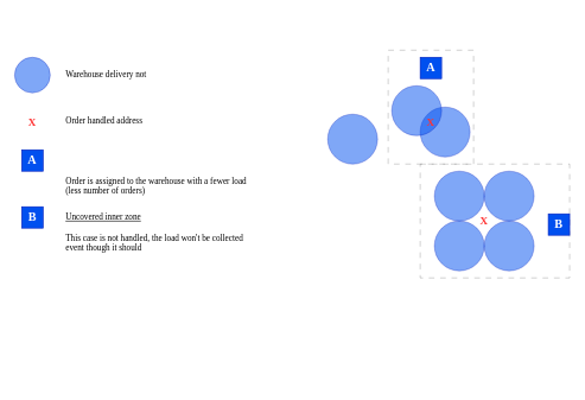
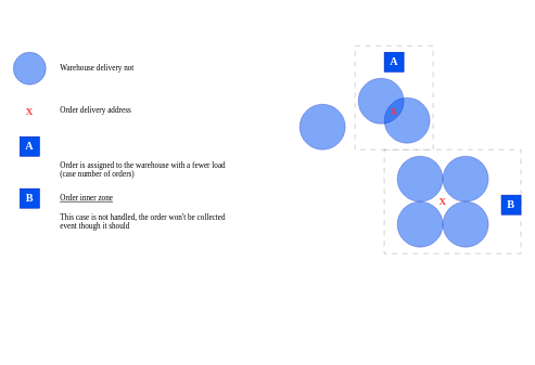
  <mxCell id="0" />
  <mxCell id="1" parent="0" />
  <mxCell id="2" value="" style="shape=image;imageAspect=0;aspect=fixed;verticalLabelPosition=bottom;verticalAlign=top;image=https://www.holidayhomestuscany.com/images/mappa-toscana-citta.jpg;" vertex="1" parent="1"><mxGeometry x="386" width="414" height="520" as="geometry" y="20" /></mxCell>
  <mxCell id="3" value="" style="rounded=0;whiteSpace=wrap;html=1;dashed=1;dashPattern=8 8;opacity=30;" vertex="1" parent="1"><mxGeometry x="590" y="230" width="210" height="160" as="geometry" /></mxCell>
  <mxCell id="4" value="" style="rounded=0;whiteSpace=wrap;html=1;dashed=1;dashPattern=8 8;opacity=30;" vertex="1" parent="1"><mxGeometry x="545" y="70" width="120" height="160" as="geometry" /></mxCell>
  <mxCell id="5" value="" style="ellipse;whiteSpace=wrap;html=1;aspect=fixed;opacity=50;fillColor=#0050ef;strokeColor=#001DBC;fontColor=#ffffff;" vertex="1" parent="1"><mxGeometry x="460" y="160" width="70" height="70" as="geometry" /></mxCell>
  <mxCell id="6" value="" style="ellipse;whiteSpace=wrap;html=1;aspect=fixed;opacity=50;fillColor=#0050ef;strokeColor=#001DBC;fontColor=#ffffff;" vertex="1" parent="1"><mxGeometry x="590" y="150" width="70" height="70" as="geometry" /></mxCell>
  <mxCell id="7" value="" style="ellipse;whiteSpace=wrap;html=1;aspect=fixed;opacity=50;fillColor=#0050ef;strokeColor=#001DBC;fontColor=#ffffff;" vertex="1" parent="1"><mxGeometry x="550" y="120" width="70" height="70" as="geometry" /></mxCell>
  <mxCell id="8" value="" style="ellipse;whiteSpace=wrap;html=1;aspect=fixed;opacity=50;fillColor=#0050ef;strokeColor=#001DBC;fontColor=#ffffff;" vertex="1" parent="1"><mxGeometry x="610" y="240" width="70" height="70" as="geometry" /></mxCell>
  <mxCell id="9" value="" style="ellipse;whiteSpace=wrap;html=1;aspect=fixed;opacity=50;fillColor=#0050ef;strokeColor=#001DBC;fontColor=#ffffff;" vertex="1" parent="1"><mxGeometry x="680" y="240" width="70" height="70" as="geometry" /></mxCell>
  <mxCell id="10" value="" style="ellipse;whiteSpace=wrap;html=1;aspect=fixed;opacity=50;fillColor=#0050ef;strokeColor=#001DBC;fontColor=#ffffff;" vertex="1" parent="1"><mxGeometry x="610" y="310" width="70" height="70" as="geometry" /></mxCell>
  <mxCell id="11" value="" style="ellipse;whiteSpace=wrap;html=1;aspect=fixed;opacity=50;fillColor=#0050ef;strokeColor=#001DBC;fontColor=#ffffff;" vertex="1" parent="1"><mxGeometry x="680" y="310" width="70" height="70" as="geometry" /></mxCell>
  <mxCell id="12" value="" style="ellipse;whiteSpace=wrap;html=1;aspect=fixed;opacity=50;fillColor=#0050ef;strokeColor=#001DBC;fontColor=#ffffff;" vertex="1" parent="1"><mxGeometry x="20" y="80" width="50" height="50" as="geometry" /></mxCell>
  <mxCell id="13" value="Warehouse delivery not" style="text;html=1;align=left;verticalAlign=middle;whiteSpace=wrap;rounded=0;fontSize=12;fontFamily=Verdana;" vertex="1" parent="1"><mxGeometry x="90" y="90" width="270" height="30" as="geometry" /></mxCell>
  <mxCell id="14" value="A" style="text;html=1;align=center;verticalAlign=middle;whiteSpace=wrap;rounded=0;fontFamily=Verdana;fontStyle=1;fontSize=17;fillColor=#0050ef;fontColor=#ffffff;strokeColor=#001DBC;" vertex="1" parent="1"><mxGeometry x="590" y="80" width="30" height="30" as="geometry" /></mxCell>
  <mxCell id="15" value="B" style="text;html=1;align=center;verticalAlign=middle;whiteSpace=wrap;rounded=0;fontFamily=Verdana;fontStyle=1;fontSize=17;fillColor=#0050ef;fontColor=#ffffff;strokeColor=#001DBC;" vertex="1" parent="1"><mxGeometry x="770" y="300" width="30" height="30" as="geometry" /></mxCell>
  <mxCell id="16" value="A" style="text;html=1;align=center;verticalAlign=middle;whiteSpace=wrap;rounded=0;fontFamily=Verdana;fontStyle=1;fontSize=17;fillColor=#0050ef;fontColor=#ffffff;strokeColor=#001DBC;" vertex="1" parent="1"><mxGeometry x="30" y="210" width="30" height="30" as="geometry" /></mxCell>
- <mxCell id="17" value="&lt;div&gt;&lt;span&gt;Order is assigned to the warehouse with a fewer load (less number of orders)&lt;br&gt;&lt;/span&gt;&lt;/div&gt;&lt;div&gt;&lt;span&gt;&lt;br&gt;&lt;/span&gt;&lt;/div&gt;" style="text;html=1;align=left;verticalAlign=top;whiteSpace=wrap;rounded=0;fontSize=12;fontFamily=Verdana;fontStyle=0" vertex="1" parent="1"><mxGeometry x="90" y="240" width="270" height="40" as="geometry" /></mxCell>
+ <mxCell id="17" value="&lt;div&gt;&lt;span&gt;Order is assigned to the warehouse with a fewer load (case number of orders)&lt;br&gt;&lt;/span&gt;&lt;/div&gt;&lt;div&gt;&lt;span&gt;&lt;br&gt;&lt;/span&gt;&lt;/div&gt;" style="text;html=1;align=left;verticalAlign=top;whiteSpace=wrap;rounded=0;fontSize=12;fontFamily=Verdana;fontStyle=0" vertex="1" parent="1"><mxGeometry x="90" y="240" width="270" height="40" as="geometry" /></mxCell>
  <mxCell id="18" value="B" style="text;html=1;align=center;verticalAlign=middle;whiteSpace=wrap;rounded=0;fontFamily=Verdana;fontStyle=1;fontSize=17;fillColor=#0050ef;fontColor=#ffffff;strokeColor=#001DBC;" vertex="1" parent="1"><mxGeometry x="30" y="290" width="30" height="30" as="geometry" /></mxCell>
- <mxCell id="19" value="&lt;u&gt;Uncovered inner zone&lt;br&gt;&lt;/u&gt;" style="text;html=1;align=left;verticalAlign=middle;whiteSpace=wrap;rounded=0;fontSize=12;fontFamily=Verdana;" vertex="1" parent="1"><mxGeometry x="90" y="290" width="270" height="30" as="geometry" /></mxCell>
- <mxCell id="20" value="This case is not handled, the load won't be collected event though it should " style="text;html=1;align=left;verticalAlign=top;whiteSpace=wrap;rounded=0;fontSize=12;fontFamily=Verdana;fontStyle=0" vertex="1" parent="1"><mxGeometry x="90" y="320" width="270" height="50" as="geometry" /></mxCell>
+ <mxCell id="19" value="&lt;u&gt;Order inner zone&lt;br&gt;&lt;/u&gt;" style="text;html=1;align=left;verticalAlign=middle;whiteSpace=wrap;rounded=0;fontSize=12;fontFamily=Verdana;" vertex="1" parent="1"><mxGeometry x="90" y="290" width="270" height="30" as="geometry" /></mxCell>
+ <mxCell id="20" value="This case is not handled, the order won't be collected event though it should " style="text;html=1;align=left;verticalAlign=top;whiteSpace=wrap;rounded=0;fontSize=12;fontFamily=Verdana;fontStyle=0" vertex="1" parent="1"><mxGeometry x="90" y="320" width="270" height="50" as="geometry" /></mxCell>
  <mxCell id="21" value="X" style="text;html=1;align=center;verticalAlign=middle;whiteSpace=wrap;rounded=0;fontFamily=Verdana;fontStyle=1;fontColor=#FF3333;fontSize=15;" vertex="1" parent="1"><mxGeometry x="595" y="160" width="20" height="20" as="geometry" /></mxCell>
  <mxCell id="22" value="X" style="text;html=1;align=center;verticalAlign=middle;whiteSpace=wrap;rounded=0;fontFamily=Verdana;fontStyle=1;fontColor=#FF3333;fontSize=15;" vertex="1" parent="1"><mxGeometry x="670" y="300" width="20" height="20" as="geometry" /></mxCell>
  <mxCell id="23" value="X" style="text;html=1;align=center;verticalAlign=middle;whiteSpace=wrap;rounded=0;fontFamily=Verdana;fontStyle=1;fontColor=#FF3333;fontSize=15;" vertex="1" parent="1"><mxGeometry x="35" y="160" width="20" height="20" as="geometry" /></mxCell>
- <mxCell id="24" value="Order handled address" style="text;html=1;align=left;verticalAlign=middle;whiteSpace=wrap;rounded=0;fontSize=12;fontFamily=Verdana;" vertex="1" parent="1"><mxGeometry x="90" y="155" width="270" height="30" as="geometry" /></mxCell>
+ <mxCell id="24" value="Order delivery address" style="text;html=1;align=left;verticalAlign=middle;whiteSpace=wrap;rounded=0;fontSize=12;fontFamily=Verdana;" vertex="1" parent="1"><mxGeometry x="90" y="155" width="270" height="30" as="geometry" /></mxCell>
